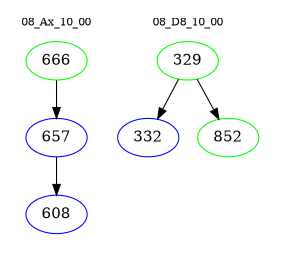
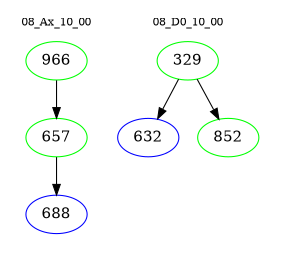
  digraph {
    node [color=green]
    edge [color=black]
-   n1 [color=blue label=657]
-   n2 [color=blue label=608]
-   n3 [label=666]
+   n1 [label=657]
+   n2 [color=blue label=688]
+   n3 [label=966]
    n4 [label=329]
-   n5 [color=blue label=332]
+   n5 [color=blue label=632]
    n6 [label=852]
    subgraph cluster_1 {
      color=white
      fontsize=10
      label="08_Ax_10_00"
      n1
      n2
      n3
    }
    subgraph cluster_2 {
      color=white
      fontsize=10
-     label="08_D8_10_00"
+     label="08_D0_10_00"
      n4
      n5
      n6
    }
    n1 -> n2
    n3 -> n1
    n4 -> n5
    n4 -> n6
  }
